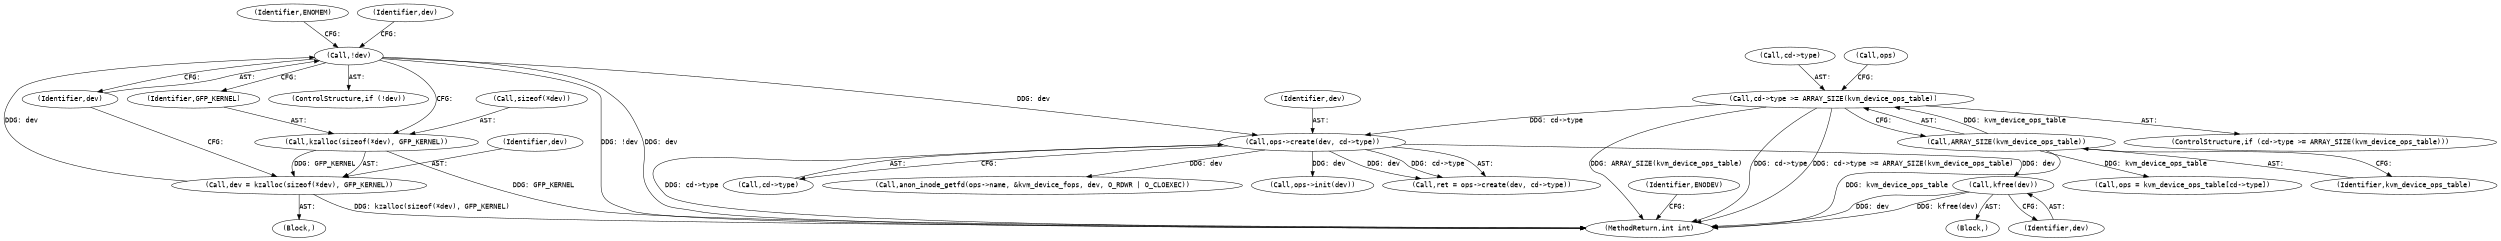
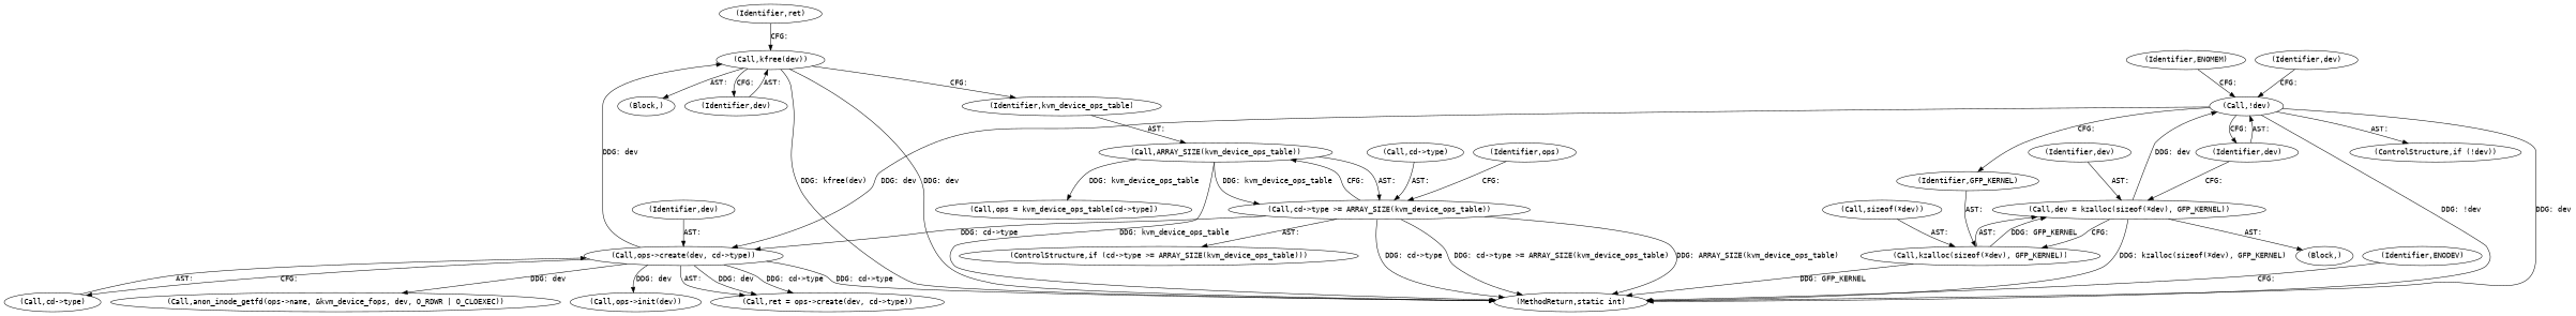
  digraph {
    fontname="DejaVu Sans Mono"
    node [fontname="DejaVu Sans Mono"]
    edge [fontname="DejaVu Sans Mono"]
    n1 [label="(Call,kfree(dev))"]
-   n2 [label="(MethodReturn,int int)"]
+   n2 [label="(MethodReturn,static int)"]
    n3 [label="(Block,)"]
    n4 [label="(Identifier,dev)"]
    n5 [label="(Call,ops->create(dev, cd->type))"]
    n6 [label="(Call,anon_inode_getfd(ops->name, &kvm_device_fops, dev, O_RDWR | O_CLOEXEC))"]
    n7 [label="(Call,ops->init(dev))"]
    n8 [label="(Call,ret = ops->create(dev, cd->type))"]
    n9 [label="(Call,cd->type)"]
    n10 [label="(Call,!dev)"]
    n11 [label="(Identifier,dev)"]
    n12 [label="(ControlStructure,if (!dev))"]
    n13 [label="(Identifier,GFP_KERNEL)"]
    n14 [label="(Call,dev = kzalloc(sizeof(*dev), GFP_KERNEL))"]
    n15 [label="(Call,kzalloc(sizeof(*dev), GFP_KERNEL))"]
    n16 [label="(Block,)"]
    n17 [label="(Call,cd->type >= ARRAY_SIZE(kvm_device_ops_table))"]
    n18 [label="(Call,ARRAY_SIZE(kvm_device_ops_table))"]
    n19 [label="(ControlStructure,if (cd->type >= ARRAY_SIZE(kvm_device_ops_table)))"]
    n20 [label="(Identifier,kvm_device_ops_table)"]
    n21 [label="(Call,ops = kvm_device_ops_table[cd->type])"]
    n22 [label="(Call,sizeof(*dev))"]
-   n23 [label="(Call,ops)"]
+   n23 [label="(Identifier,ops)"]
    n24 [label="(Identifier,ENOMEM)"]
    n25 [label="(Identifier,dev)"]
    n26 [label="(Call,cd->type)"]
    n27 [label="(Identifier,dev)"]
    n28 [label="(Identifier,dev)"]
    n29 [label="(Identifier,ENODEV)"]
+   n30 [label="(Identifier,ret)"]
    n1 -> n2 [label="DDG: kfree(dev)"]
    n1 -> n2 [label="DDG: dev"]
    n1 -> n3 [label="AST: "]
    n1 -> n4 [label="CFG: "]
    n4 -> n1 [label="AST: "]
    n5 -> n1 [label="DDG: dev"]
    n5 -> n2 [label="DDG: cd->type"]
    n5 -> n6 [label="DDG: dev"]
    n5 -> n7 [label="DDG: dev"]
    n5 -> n8 [label="AST: "]
    n5 -> n8 [label="DDG: dev"]
    n5 -> n8 [label="DDG: cd->type"]
    n5 -> n9 [label="CFG: "]
    n9 -> n5 [label="AST: "]
    n10 -> n2 [label="DDG: !dev"]
    n10 -> n2 [label="DDG: dev"]
    n10 -> n5 [label="DDG: dev"]
    n10 -> n11 [label="CFG: "]
    n10 -> n12 [label="AST: "]
    n10 -> n13 [label="CFG: "]
    n11 -> n10 [label="AST: "]
    n11 -> n14 [label="CFG: "]
    n13 -> n15 [label="AST: "]
    n14 -> n2 [label="DDG: kzalloc(sizeof(*dev), GFP_KERNEL)"]
    n14 -> n10 [label="DDG: dev"]
-   n10 -> n15 [label="CFG: "]
+   n14 -> n15 [label="CFG: "]
    n14 -> n16 [label="AST: "]
    n15 -> n2 [label="DDG: GFP_KERNEL"]
    n15 -> n14 [label="AST: "]
    n15 -> n14 [label="DDG: GFP_KERNEL"]
    n17 -> n2 [label="DDG: ARRAY_SIZE(kvm_device_ops_table)"]
    n17 -> n2 [label="DDG: cd->type"]
    n17 -> n2 [label="DDG: cd->type >= ARRAY_SIZE(kvm_device_ops_table)"]
    n17 -> n5 [label="DDG: cd->type"]
    n17 -> n18 [label="CFG: "]
    n17 -> n19 [label="AST: "]
    n18 -> n2 [label="DDG: kvm_device_ops_table"]
    n18 -> n17 [label="AST: "]
    n18 -> n17 [label="DDG: kvm_device_ops_table"]
-   n18 -> n20 [label="CFG: "]
+   n1 -> n20 [label="CFG: "]
    n18 -> n21 [label="DDG: kvm_device_ops_table"]
    n20 -> n18 [label="AST: "]
    n22 -> n15 [label="AST: "]
    n23 -> n17 [label="CFG: "]
    n24 -> n10 [label="CFG: "]
    n25 -> n10 [label="CFG: "]
    n26 -> n17 [label="AST: "]
    n27 -> n14 [label="AST: "]
    n28 -> n5 [label="AST: "]
    n29 -> n2 [label="CFG: "]
+   n30 -> n1 [label="CFG: "]
  }
